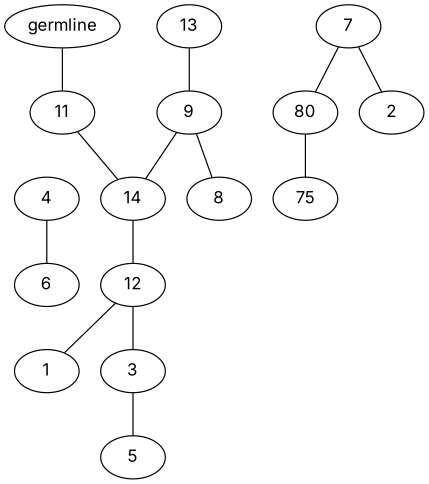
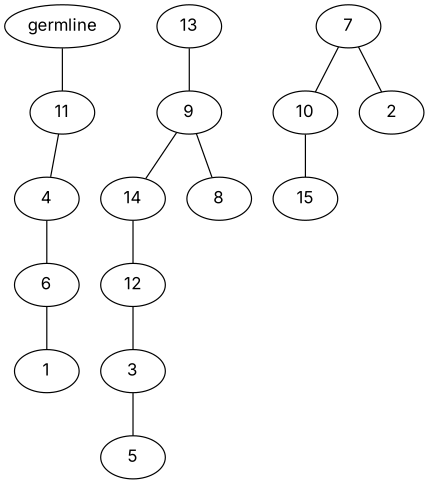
  graph {
    fontname=Inter
    node [fontname=Inter]
    edge [fontname=Inter]
    n1 [label=germline]
    n2 [label=11]
    n3 [label=4]
    n4 [label=6]
    n5 [label=13]
    n6 [label=9]
    n7 [label=14]
    n8 [label=8]
    n9 [label=12]
    n10 [label=1]
    n11 [label=3]
    n12 [label=5]
    n13 [label=7]
-   n14 [label=80]
+   n14 [label=10]
    n15 [label=2]
-   n16 [label=75]
+   n16 [label=15]
    n1 -- n2
-   n2 -- n7
+   n2 -- n3
    n3 -- n4
    n5 -- n6
    n6 -- n7
    n6 -- n8
    n7 -- n9
-   n9 -- n10
+   n4 -- n10
    n9 -- n11
    n11 -- n12
    n13 -- n14
    n13 -- n15
    n14 -- n16
  }
